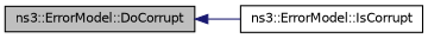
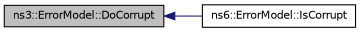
  digraph {
    rankdir=LR
    node [color=black fontname=Helvetica fontsize=10 shape=record style=filled]
    n1 [fillcolor=grey75 fontcolor=black height=0.2 label="ns3::ErrorModel::DoCorrupt" width=0.4]
-   n2 [fillcolor=white height=0.2 label="ns3::ErrorModel::IsCorrupt" width=0.4]
+   n2 [fillcolor=white height=0.2 label="ns6::ErrorModel::IsCorrupt" width=0.4]
    n1 -> n2 [color=midnightblue dir=back fontname=Helvetica fontsize=10 labelfontname=Helvetica labelfontsize=10 style=solid]
  }
